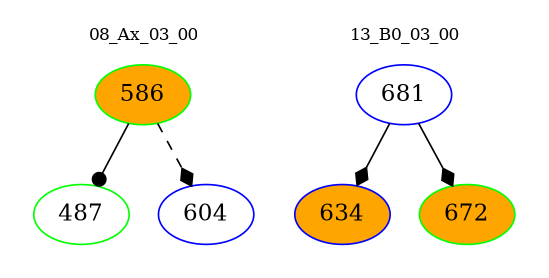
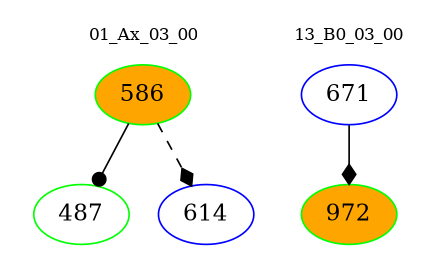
  digraph {
    node [color=green fillcolor=orange style=filled]
    edge [arrowhead=diamond color=black style=solid]
    n1 [label=586]
    n2 [fillcolor=white label=487]
-   n3 [color=blue fillcolor=white label=604]
-   n4 [color=blue fillcolor=white label=681]
-   n5 [color=blue label=634]
-   n6 [label=672]
+   n3 [color=blue fillcolor=white label=614]
+   n4 [color=blue fillcolor=white label=671]
+   n6 [label=972]
    subgraph cluster_1 {
      color=white
      fontsize=10
-     label="08_Ax_03_00"
+     label="01_Ax_03_00"
      n1
      n2
      n3
    }
    subgraph cluster_2 {
      color=white
      fontsize=10
      label="13_B0_03_00"
      n4
-     n5
      n6
    }
    n1 -> n2 [arrowhead=dot]
    n1 -> n3 [style=dashed]
-   n4 -> n5
    n4 -> n6
  }
